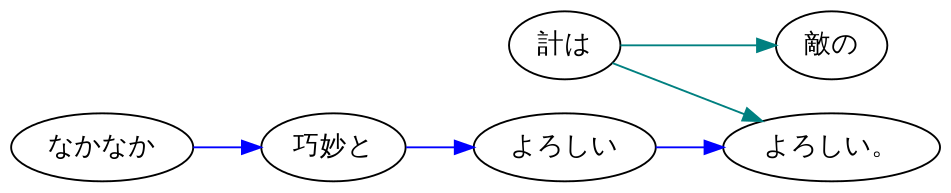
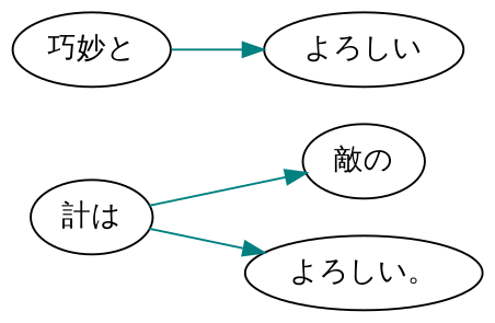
  digraph {
    fontname="JetBrains Mono"
    rankdir=LR
    node [fontname="JetBrains Mono"]
    edge [color=blue fontname="JetBrains Mono"]
    n1 [label="敵の"]
    n2 [label="計は"]
    n3 [label="よろしい。"]
-   n4 [label="なかなか"]
    n5 [label="巧妙と"]
    n6 [label="よろしい"]
    n2 -> n1 [color=teal]
    n2 -> n3 [color=teal]
-   n4 -> n5
-   n5 -> n6
-   n6 -> n3
+   n5 -> n6 [color=teal]
  }
